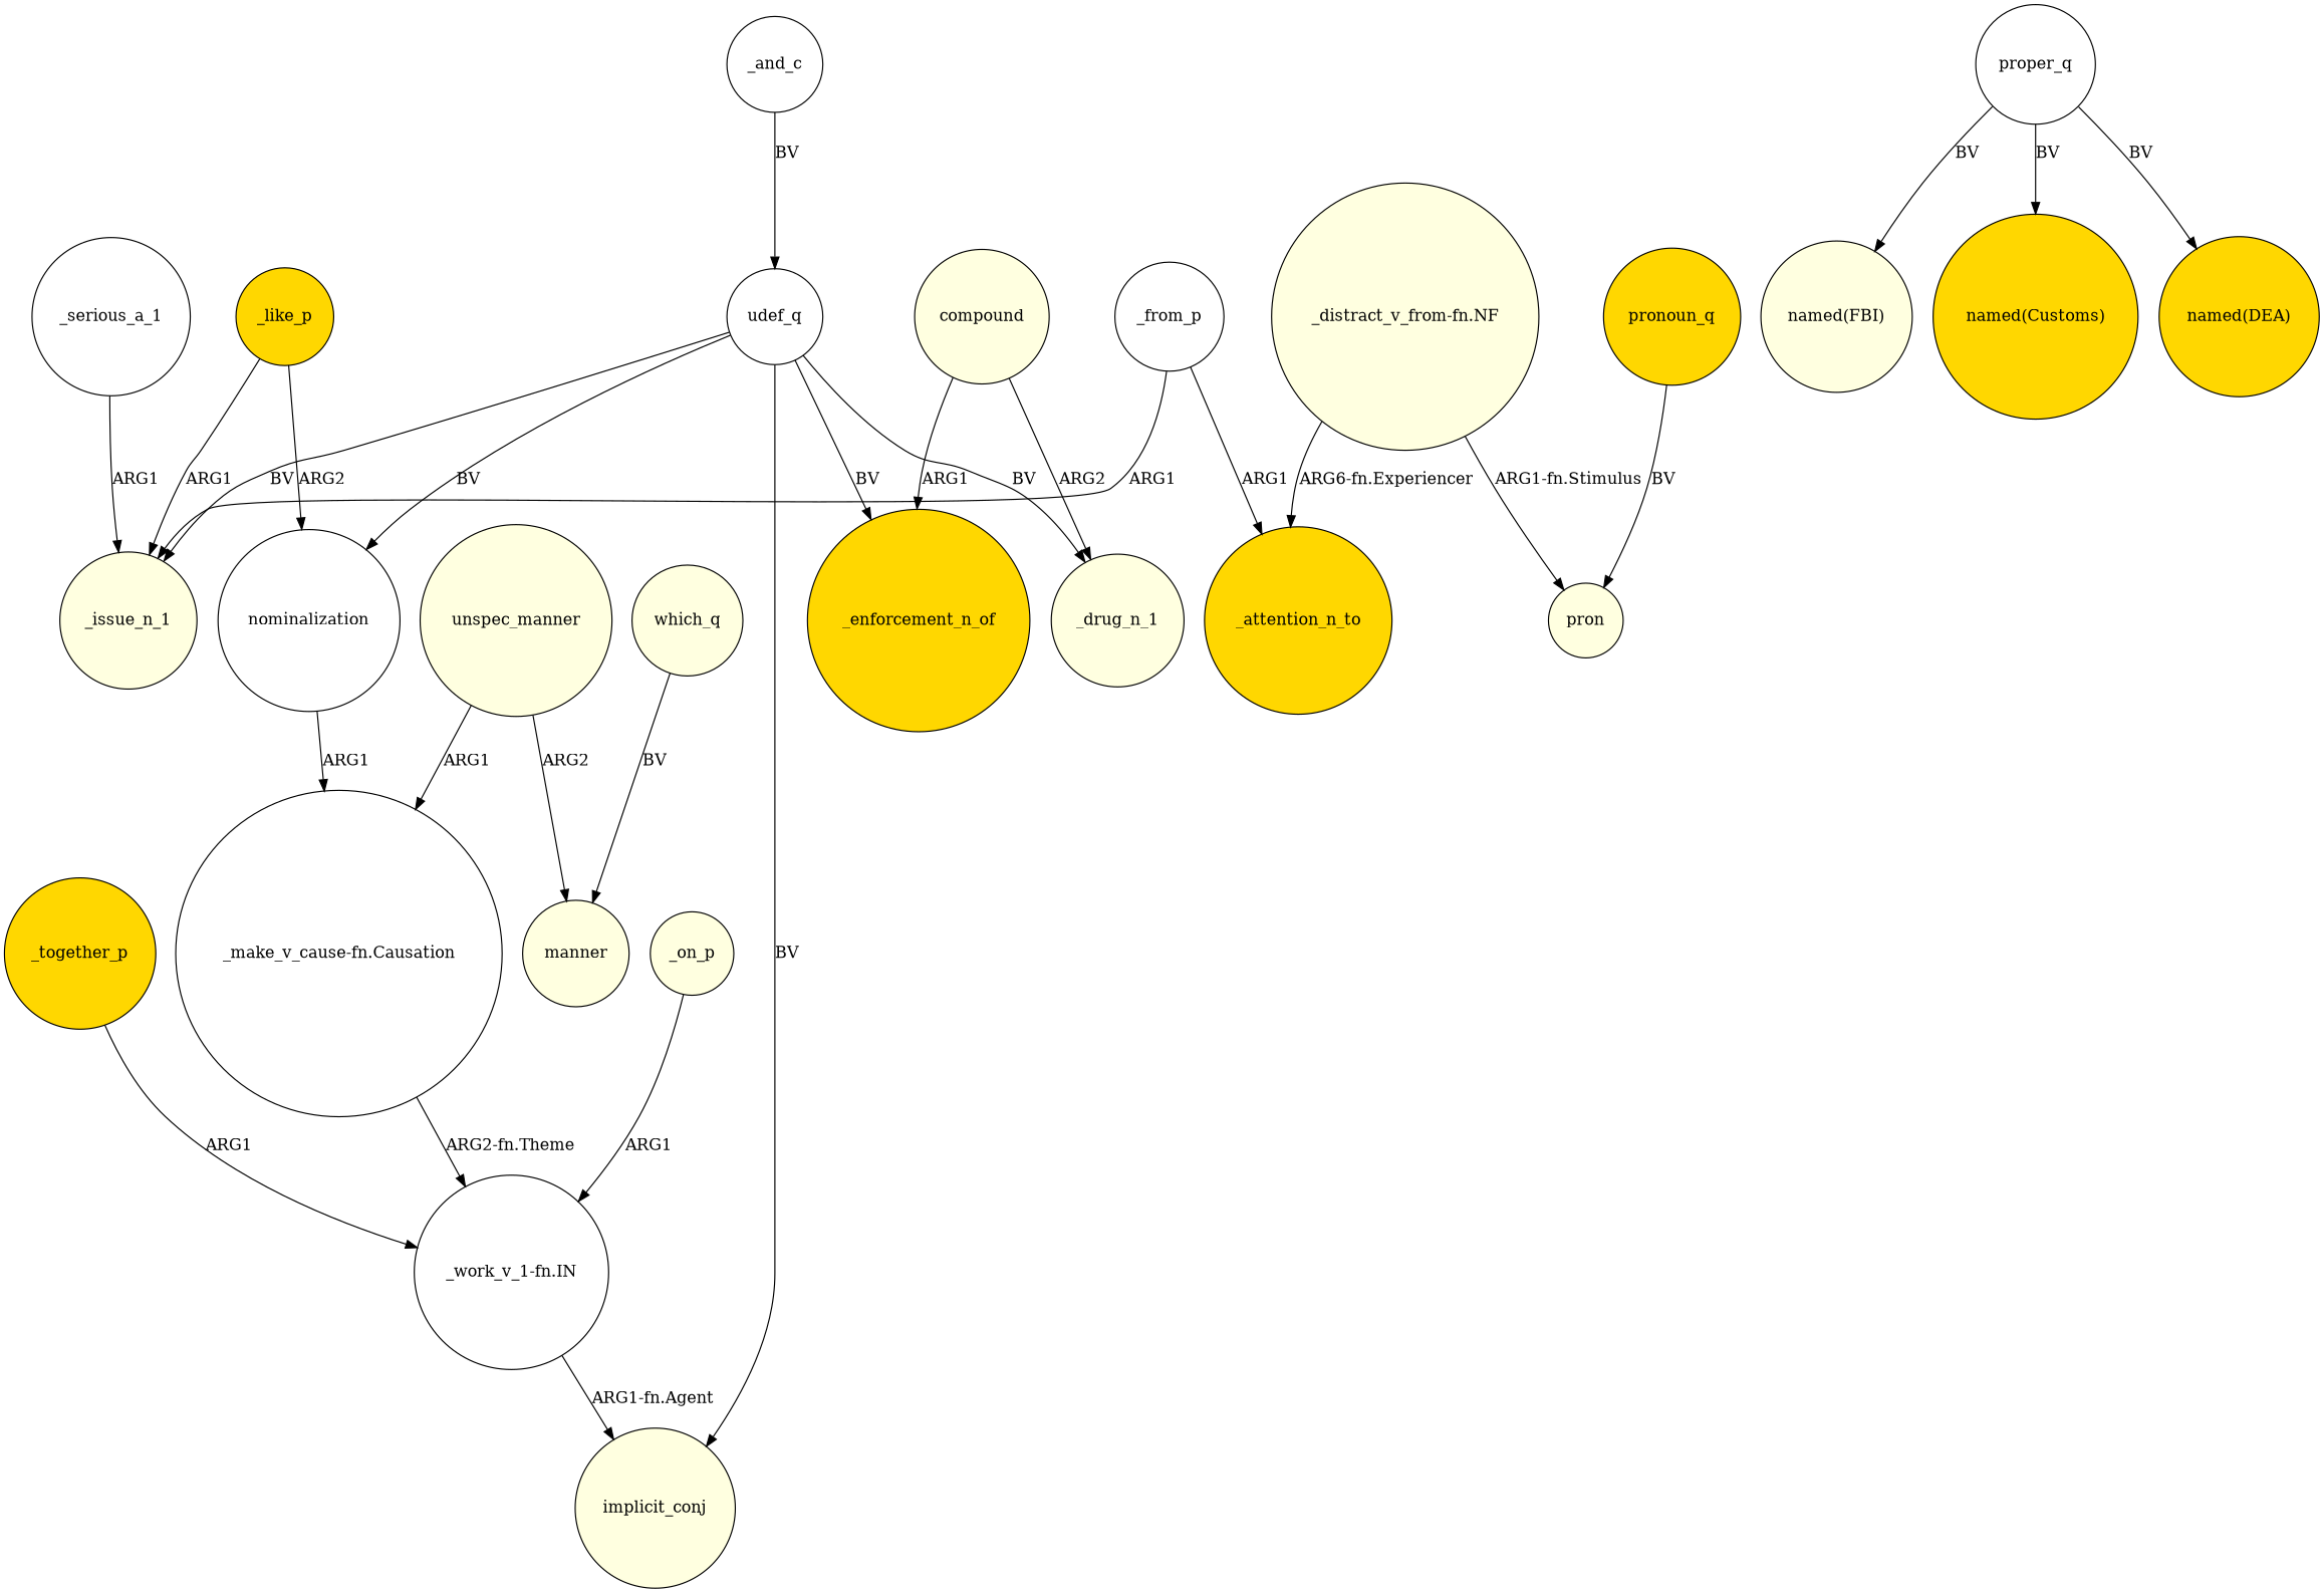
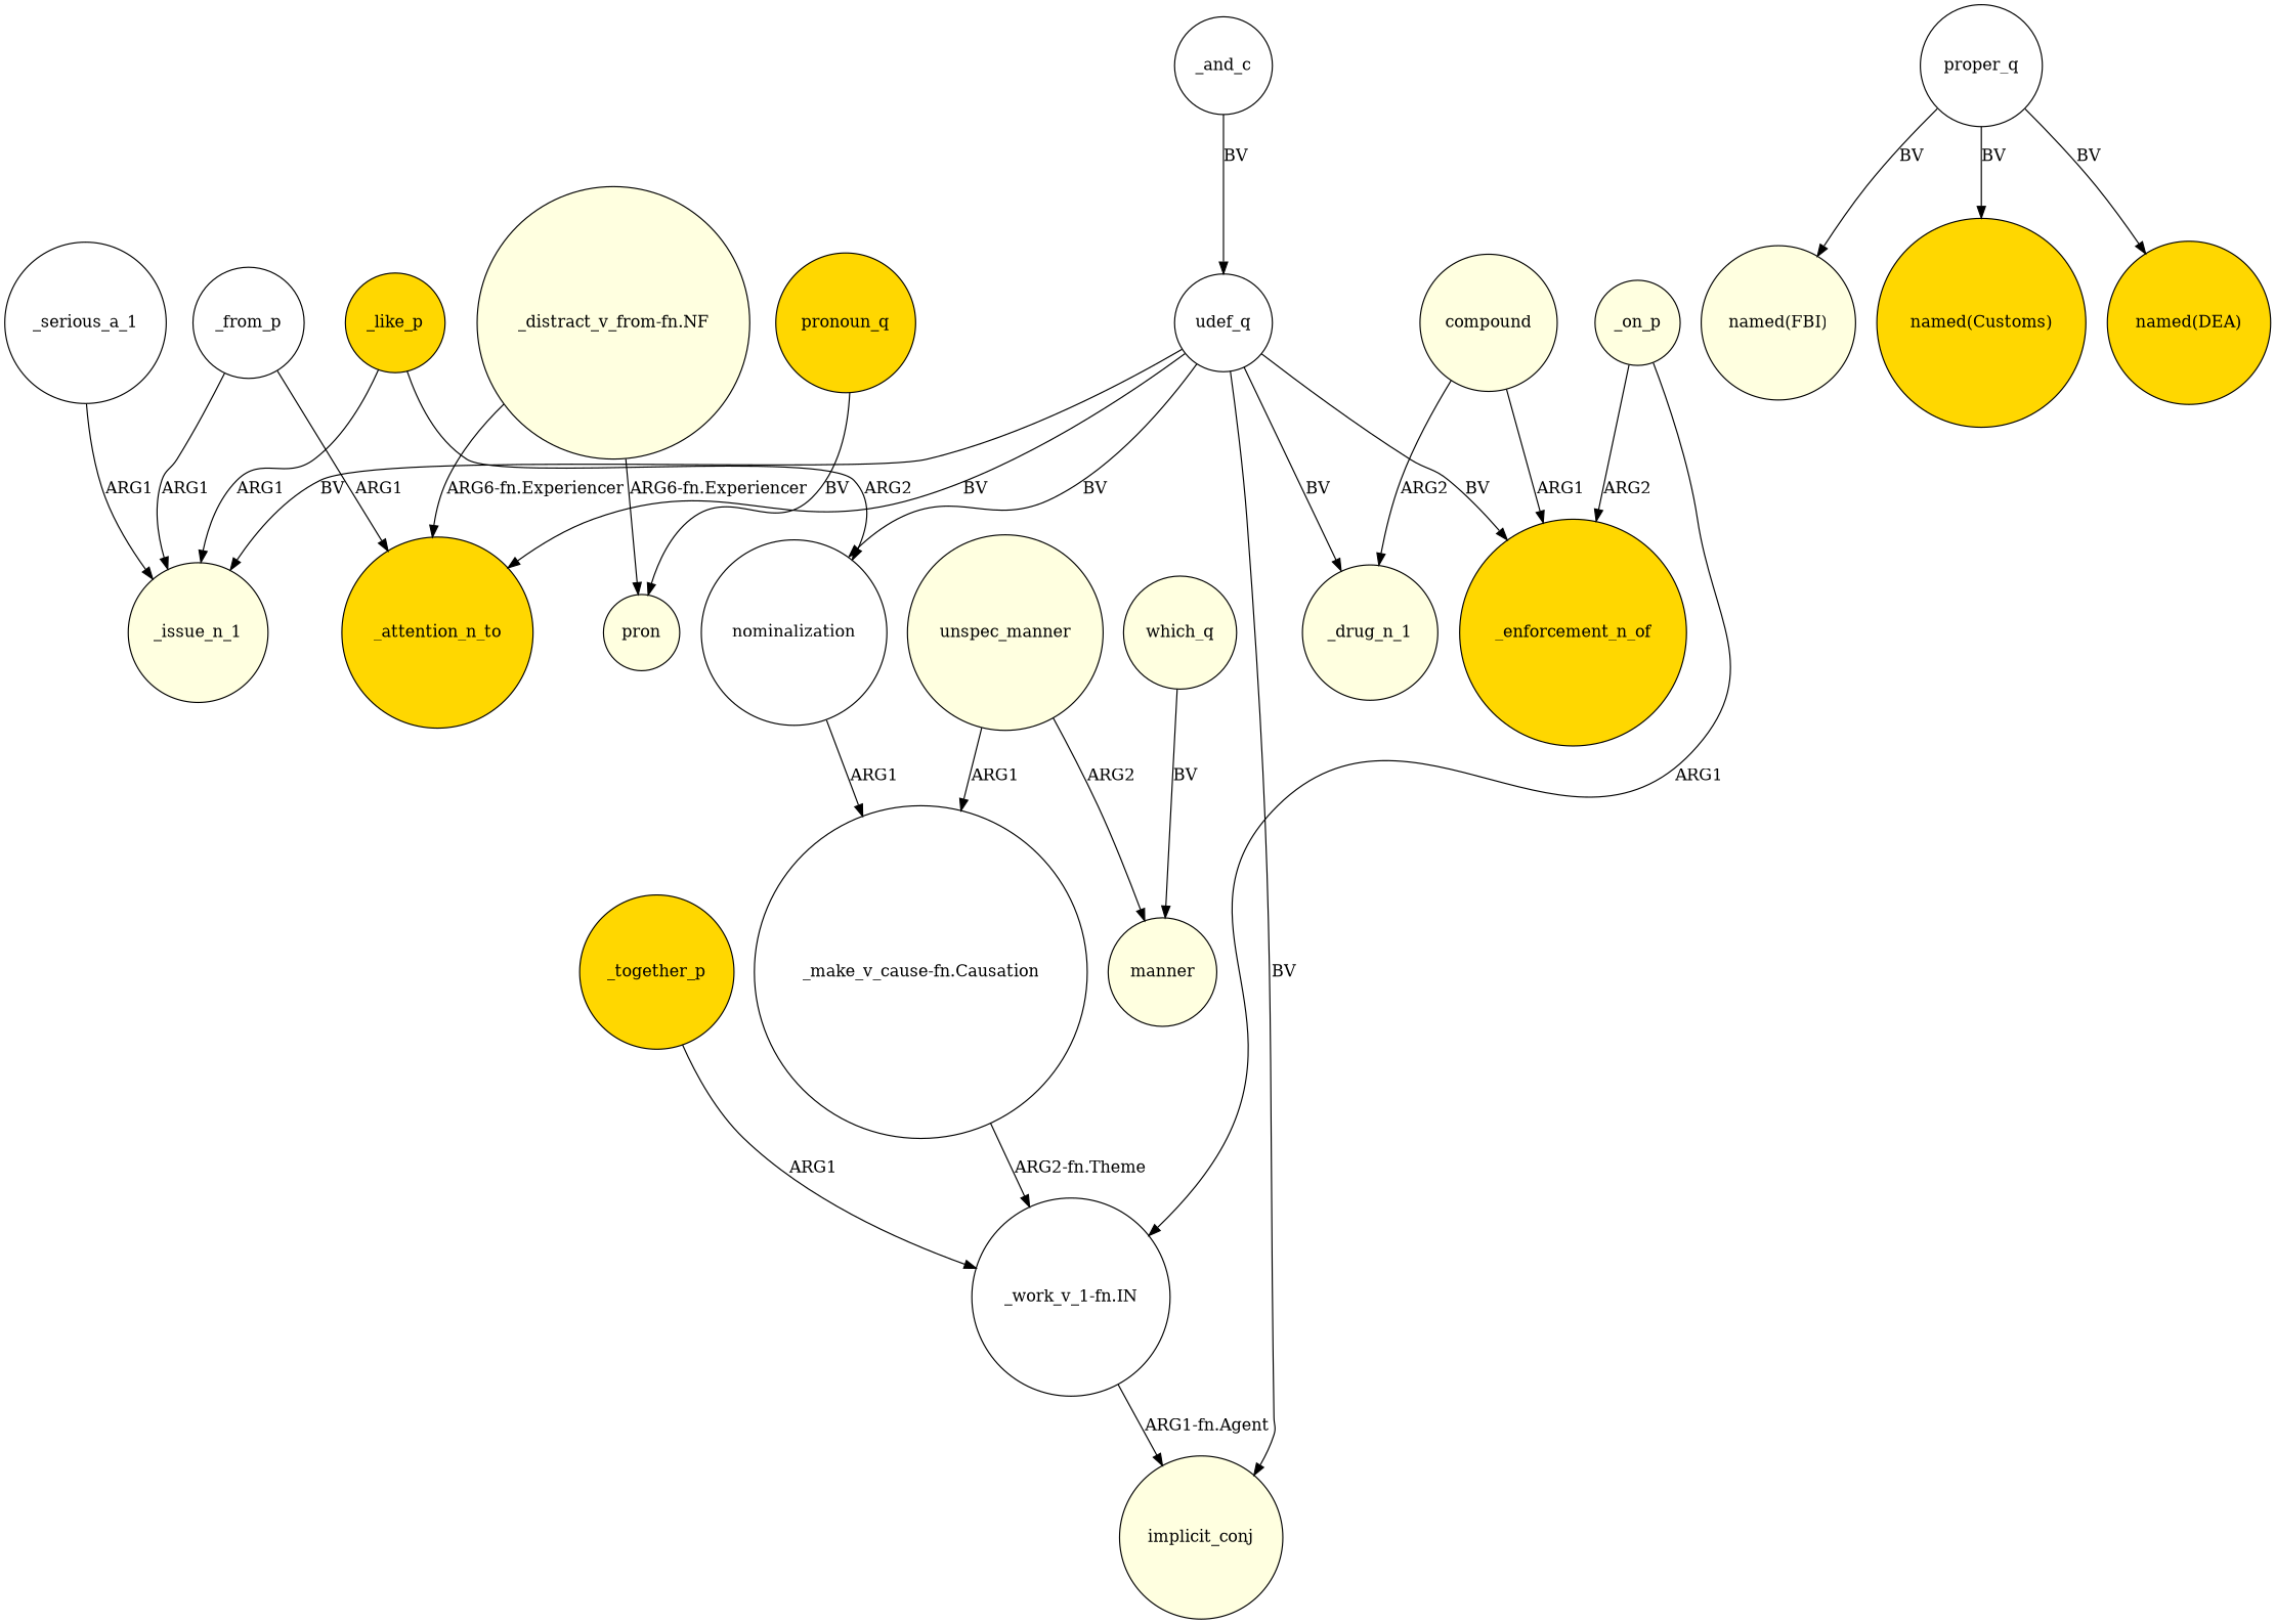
  digraph {
    node [fillcolor=lightyellow shape=circle style=filled]
    _serious_a_1 [fillcolor=white]
    _issue_n_1
    _attention_n_to [fillcolor=gold]
    "_distract_v_from-fn.NF"
    pron
    _together_p [fillcolor=gold]
    "_work_v_1-fn.IN" [fillcolor=white]
    implicit_conj
    udef_q [fillcolor=white]
    _drug_n_1
    _enforcement_n_of [fillcolor=gold]
    nominalization [fillcolor=white]
    "_make_v_cause-fn.Causation" [fillcolor=white]
    _and_c [fillcolor=white]
    which_q
    manner
    _from_p [fillcolor=white]
    compound
    _on_p
    pronoun_q [fillcolor=gold]
    proper_q [fillcolor=white]
    "named(FBI)"
    "named(Customs)" [fillcolor=gold]
    "named(DEA)" [fillcolor=gold]
    unspec_manner
    _like_p [fillcolor=gold]
    _serious_a_1 -> _issue_n_1 [label=ARG1]
    "_distract_v_from-fn.NF" -> _attention_n_to [label="ARG6-fn.Experiencer"]
-   "_distract_v_from-fn.NF" -> pron [label="ARG1-fn.Stimulus"]
+   "_distract_v_from-fn.NF" -> pron [label="ARG6-fn.Experiencer"]
    _together_p -> "_work_v_1-fn.IN" [label=ARG1]
    "_work_v_1-fn.IN" -> implicit_conj [label="ARG1-fn.Agent"]
    udef_q -> _issue_n_1 [label=BV]
+   udef_q -> _attention_n_to [label=BV]
    udef_q -> implicit_conj [label=BV]
    udef_q -> _drug_n_1 [label=BV]
    udef_q -> _enforcement_n_of [label=BV]
    udef_q -> nominalization [label=BV]
    nominalization -> "_make_v_cause-fn.Causation" [label=ARG1]
    "_make_v_cause-fn.Causation" -> "_work_v_1-fn.IN" [label="ARG2-fn.Theme"]
    _and_c -> udef_q [label=BV]
    which_q -> manner [label=BV]
    _from_p -> _issue_n_1 [label=ARG1]
    _from_p -> _attention_n_to [label=ARG1]
    compound -> _drug_n_1 [label=ARG2]
    compound -> _enforcement_n_of [label=ARG1]
    _on_p -> "_work_v_1-fn.IN" [label=ARG1]
+   _on_p -> _enforcement_n_of [label=ARG2]
    pronoun_q -> pron [label=BV]
    proper_q -> "named(FBI)" [label=BV]
    proper_q -> "named(Customs)" [label=BV]
    proper_q -> "named(DEA)" [label=BV]
    unspec_manner -> "_make_v_cause-fn.Causation" [label=ARG1]
    unspec_manner -> manner [label=ARG2]
    _like_p -> _issue_n_1 [label=ARG1]
    _like_p -> nominalization [label=ARG2]
  }
